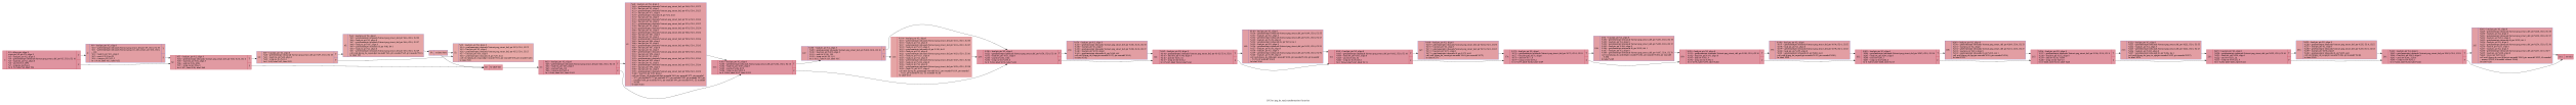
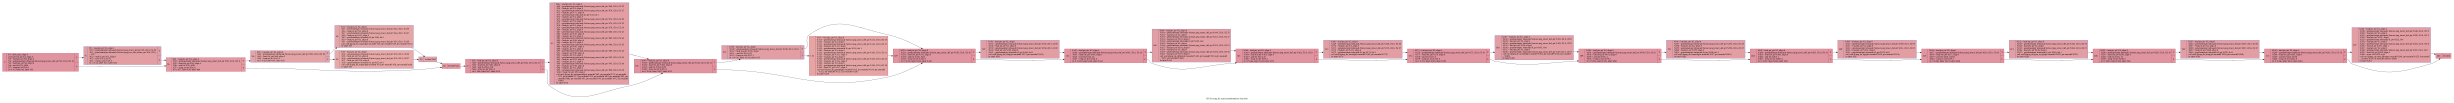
  digraph {
    fontname="PT Serif"
    label="CFG for 'png_do_read_transformations' function"
    rankdir=LR
    node [color="#b70d28ff" fillcolor="#b70d2870" fontname="PT Serif" shape=record style=filled]
    edge [fontname="PT Serif" tailport=s1]
    n1 [label="{1:\l|  %2 = alloca ptr, align 8\l  store ptr %0, ptr %2, align 8\l  %3 = load ptr, ptr %2, align 8\l  %4 = getelementptr inbounds %struct.png_struct_def, ptr %3, i32 0, i32 10\l  %5 = load i64, ptr %4, align 8\l  %6 = and i64 %5, 4096\l  %7 = icmp ne i64 %6, 0\l  br i1 %7, label %8, label %32\l|{<s0>T|<s1>F}}"]
    n2 [color="#3d50c3ff" fillcolor="#be242e70" label="{8:\l|  %9 = load ptr, ptr %2, align 8\l  %10 = getelementptr inbounds %struct.png_struct_def, ptr %9, i32 0, i32 33\l  %11 = getelementptr inbounds %struct.png_row_info_struct, ptr %10, i32 0,\l... i32 2\l  %12 = load i8, ptr %11, align 8\l  %13 = zext i8 %12 to i32\l  %14 = icmp eq i32 %13, 3\l  br i1 %14, label %15, label %32\l|{<s0>T|<s1>F}}"]
    n3 [fillcolor="#bb1b2c70" label="{32:\l|  %33 = load ptr, ptr %2, align 8\l  %34 = getelementptr inbounds %struct.png_struct_def, ptr %33, i32 0, i32 10\l  %35 = load i64, ptr %34, align 8\l  %36 = and i64 %35, 4096\l  %37 = icmp ne i64 %36, 0\l  br i1 %37, label %38, label %60\l|{<s0>T|<s1>F}}"]
    n4 [color="#3d50c3ff" fillcolor="#c32e3170" label="{38:\l|  %39 = load ptr, ptr %2, align 8\l  %40 = getelementptr inbounds %struct.png_struct_def, ptr %39, i32 0, i32 38\l  %41 = load i16, ptr %40, align 2\l  %42 = icmp ne i16 %41, 0\l  br i1 %42, label %43, label %52\l|{<s0>T|<s1>F}}"]
    n5 [fillcolor="#bb1b2c70" label="{60:\l|  br label %61\l}"]
    n6 [color="#3d50c3ff" fillcolor="#c5333470" label="{43:\l|  %44 = load ptr, ptr %2, align 8\l  %45 = getelementptr inbounds %struct.png_struct_def, ptr %44, i32 0, i32 33\l  %46 = load ptr, ptr %2, align 8\l  %47 = getelementptr inbounds %struct.png_struct_def, ptr %46, i32 0, i32 27\l  %48 = load ptr, ptr %47, align 8\l  %49 = getelementptr inbounds i8, ptr %48, i64 1\l  %50 = load ptr, ptr %2, align 8\l  %51 = getelementptr inbounds %struct.png_struct_def, ptr %50, i32 0, i32 69\l  call void @png_do_expand(ptr noundef %45, ptr noundef %49, ptr noundef %51)\l  br label %59\l}"]
    n7 [color="#3d50c3ff" fillcolor="#ca3b3770" label="{52:\l|  %53 = load ptr, ptr %2, align 8\l  %54 = getelementptr inbounds %struct.png_struct_def, ptr %53, i32 0, i32 33\l  %55 = load ptr, ptr %2, align 8\l  %56 = getelementptr inbounds %struct.png_struct_def, ptr %55, i32 0, i32 27\l  %57 = load ptr, ptr %56, align 8\l  %58 = getelementptr inbounds i8, ptr %57, i64 1\l  call void @png_do_expand(ptr noundef %54, ptr noundef %58, ptr noundef null)\l  br label %59\l}"]
    n8 [label="{61:\l|  %62 = load ptr, ptr %2, align 8\l  %63 = getelementptr inbounds %struct.png_struct_def, ptr %62, i32 0, i32 10\l  %64 = load i64, ptr %63, align 8\l  %65 = and i64 %64, 128\l  %66 = icmp ne i64 %65, 0\l  br i1 %66, label %67, label %101\l|{<s0>T|<s1>F}}"]
    n9 [color="#3d50c3ff" fillcolor="#be242e70" label="{67:\l|  %68 = load ptr, ptr %2, align 8\l  %69 = getelementptr inbounds %struct.png_struct_def, ptr %68, i32 0, i32 33\l  %70 = load ptr, ptr %2, align 8\l  %71 = getelementptr inbounds %struct.png_struct_def, ptr %70, i32 0, i32 27\l  %72 = load ptr, ptr %71, align 8\l  %73 = getelementptr inbounds i8, ptr %72, i64 1\l  %74 = load ptr, ptr %2, align 8\l  %75 = getelementptr inbounds %struct.png_struct_def, ptr %74, i32 0, i32 69\l  %76 = load ptr, ptr %2, align 8\l  %77 = getelementptr inbounds %struct.png_struct_def, ptr %76, i32 0, i32 53\l  %78 = load ptr, ptr %2, align 8\l  %79 = getelementptr inbounds %struct.png_struct_def, ptr %78, i32 0, i32 54\l  %80 = load ptr, ptr %2, align 8\l  %81 = getelementptr inbounds %struct.png_struct_def, ptr %80, i32 0, i32 61\l  %82 = load ptr, ptr %81, align 8\l  %83 = load ptr, ptr %2, align 8\l  %84 = getelementptr inbounds %struct.png_struct_def, ptr %83, i32 0, i32 62\l  %85 = load ptr, ptr %84, align 8\l  %86 = load ptr, ptr %2, align 8\l  %87 = getelementptr inbounds %struct.png_struct_def, ptr %86, i32 0, i32 63\l  %88 = load ptr, ptr %87, align 8\l  %89 = load ptr, ptr %2, align 8\l  %90 = getelementptr inbounds %struct.png_struct_def, ptr %89, i32 0, i32 64\l  %91 = load ptr, ptr %90, align 8\l  %92 = load ptr, ptr %2, align 8\l  %93 = getelementptr inbounds %struct.png_struct_def, ptr %92, i32 0, i32 65\l  %94 = load ptr, ptr %93, align 8\l  %95 = load ptr, ptr %2, align 8\l  %96 = getelementptr inbounds %struct.png_struct_def, ptr %95, i32 0, i32 66\l  %97 = load ptr, ptr %96, align 8\l  %98 = load ptr, ptr %2, align 8\l  %99 = getelementptr inbounds %struct.png_struct_def, ptr %98, i32 0, i32 58\l  %100 = load i32, ptr %99, align 8\l  call void @png_do_background(ptr noundef %69, ptr noundef %73, ptr noundef\l... %75, ptr noundef %77, ptr noundef %79, ptr noundef %82, ptr noundef %85, ptr\l... noundef %88, ptr noundef %91, ptr noundef %94, ptr noundef %97, i32 noundef\l... %100)\l  br label %101\l}"]
    n10 [label="{101:\l|  %102 = load ptr, ptr %2, align 8\l  %103 = getelementptr inbounds %struct.png_struct_def, ptr %102, i32 0, i32 10\l  %104 = load i64, ptr %103, align 8\l  %105 = and i64 %104, 8192\l  %106 = icmp ne i64 %105, 0\l  br i1 %106, label %107, label %129\l|{<s0>T|<s1>F}}"]
    n11 [color="#3d50c3ff" fillcolor="#be242e70" label="{107:\l|  %108 = load ptr, ptr %2, align 8\l  %109 = getelementptr inbounds %struct.png_struct_def, ptr %108, i32 0, i32 10\l  %110 = load i64, ptr %109, align 8\l  %111 = and i64 %110, 128\l  %112 = icmp ne i64 %111, 0\l  br i1 %112, label %129, label %113\l|{<s0>T|<s1>F}}"]
    n12 [label="{129:\l|  %130 = load ptr, ptr %2, align 8\l  %131 = getelementptr inbounds %struct.png_struct_def, ptr %130, i32 0, i32 10\l  %132 = load i64, ptr %131, align 8\l  %133 = and i64 %132, 1024\l  %134 = icmp ne i64 %133, 0\l  br i1 %134, label %135, label %142\l|{<s0>T|<s1>F}}"]
    n13 [color="#3d50c3ff" fillcolor="#c32e3170" label="{59:\l|  br label %60\l}"]
    n14 [fillcolor="#c5333470" label="{113:\l|  %114 = load ptr, ptr %2, align 8\l  %115 = getelementptr inbounds %struct.png_struct_def, ptr %114, i32 0, i32 33\l  %116 = load ptr, ptr %2, align 8\l  %117 = getelementptr inbounds %struct.png_struct_def, ptr %116, i32 0, i32 27\l  %118 = load ptr, ptr %117, align 8\l  %119 = getelementptr inbounds i8, ptr %118, i64 1\l  %120 = load ptr, ptr %2, align 8\l  %121 = getelementptr inbounds %struct.png_struct_def, ptr %120, i32 0, i32 61\l  %122 = load ptr, ptr %121, align 8\l  %123 = load ptr, ptr %2, align 8\l  %124 = getelementptr inbounds %struct.png_struct_def, ptr %123, i32 0, i32 64\l  %125 = load ptr, ptr %124, align 8\l  %126 = load ptr, ptr %2, align 8\l  %127 = getelementptr inbounds %struct.png_struct_def, ptr %126, i32 0, i32 58\l  %128 = load i32, ptr %127, align 8\l  call void @png_do_gamma(ptr noundef %115, ptr noundef %119, ptr noundef\l... %122, ptr noundef %125, i32 noundef %128)\l  br label %129\l}"]
    n15 [color="#3d50c3ff" fillcolor="#be242e70" label="{135:\l|  %136 = load ptr, ptr %2, align 8\l  %137 = getelementptr inbounds %struct.png_struct_def, ptr %136, i32 0, i32 33\l  %138 = load ptr, ptr %2, align 8\l  %139 = getelementptr inbounds %struct.png_struct_def, ptr %138, i32 0, i32 27\l  %140 = load ptr, ptr %139, align 8\l  %141 = getelementptr inbounds i8, ptr %140, i64 1\l  call void @png_do_chop(ptr noundef %137, ptr noundef %141)\l  br label %142\l}"]
    n16 [label="{142:\l|  %143 = load ptr, ptr %2, align 8\l  %144 = getelementptr inbounds %struct.png_struct_def, ptr %143, i32 0, i32 10\l  %145 = load i64, ptr %144, align 8\l  %146 = and i64 %145, 64\l  %147 = icmp ne i64 %146, 0\l  br i1 %147, label %148, label %161\l|{<s0>T|<s1>F}}"]
    n17 [color="#3d50c3ff" fillcolor="#be242e70" label="{148:\l|  %149 = load ptr, ptr %2, align 8\l  %150 = getelementptr inbounds %struct.png_struct_def, ptr %149, i32 0, i32 33\l  %151 = load ptr, ptr %2, align 8\l  %152 = getelementptr inbounds %struct.png_struct_def, ptr %151, i32 0, i32 27\l  %153 = load ptr, ptr %152, align 8\l  %154 = getelementptr inbounds i8, ptr %153, i64 1\l  %155 = load ptr, ptr %2, align 8\l  %156 = getelementptr inbounds %struct.png_struct_def, ptr %155, i32 0, i32 91\l  %157 = load ptr, ptr %156, align 8\l  %158 = load ptr, ptr %2, align 8\l  %159 = getelementptr inbounds %struct.png_struct_def, ptr %158, i32 0, i32 92\l  %160 = load ptr, ptr %159, align 8\l  call void @png_do_dither(ptr noundef %150, ptr noundef %154, ptr noundef\l... %157, ptr noundef %160)\l  br label %161\l}"]
    n18 [label="{161:\l|  %162 = load ptr, ptr %2, align 8\l  %163 = getelementptr inbounds %struct.png_struct_def, ptr %162, i32 0, i32 10\l  %164 = load i64, ptr %163, align 8\l  %165 = and i64 %164, 32\l  %166 = icmp ne i64 %165, 0\l  br i1 %166, label %167, label %174\l|{<s0>T|<s1>F}}"]
    n19 [color="#3d50c3ff" fillcolor="#be242e70" label="{167:\l|  %168 = load ptr, ptr %2, align 8\l  %169 = getelementptr inbounds %struct.png_struct_def, ptr %168, i32 0, i32 33\l  %170 = load ptr, ptr %2, align 8\l  %171 = getelementptr inbounds %struct.png_struct_def, ptr %170, i32 0, i32 27\l  %172 = load ptr, ptr %171, align 8\l  %173 = getelementptr inbounds i8, ptr %172, i64 1\l  call void @png_do_invert(ptr noundef %169, ptr noundef %173)\l  br label %174\l}"]
    n20 [label="{174:\l|  %175 = load ptr, ptr %2, align 8\l  %176 = getelementptr inbounds %struct.png_struct_def, ptr %175, i32 0, i32 10\l  %177 = load i64, ptr %176, align 8\l  %178 = and i64 %177, 8\l  %179 = icmp ne i64 %178, 0\l  br i1 %179, label %180, label %189\l|{<s0>T|<s1>F}}"]
    n21 [color="#3d50c3ff" fillcolor="#be242e70" label="{180:\l|  %181 = load ptr, ptr %2, align 8\l  %182 = getelementptr inbounds %struct.png_struct_def, ptr %181, i32 0, i32 33\l  %183 = load ptr, ptr %2, align 8\l  %184 = getelementptr inbounds %struct.png_struct_def, ptr %183, i32 0, i32 27\l  %185 = load ptr, ptr %184, align 8\l  %186 = getelementptr inbounds i8, ptr %185, i64 1\l  %187 = load ptr, ptr %2, align 8\l  %188 = getelementptr inbounds %struct.png_struct_def, ptr %187, i32 0, i32 70\l  call void @png_do_unshift(ptr noundef %182, ptr noundef %186, ptr noundef\l... %188)\l  br label %189\l}"]
    n22 [label="{189:\l|  %190 = load ptr, ptr %2, align 8\l  %191 = getelementptr inbounds %struct.png_struct_def, ptr %190, i32 0, i32 10\l  %192 = load i64, ptr %191, align 8\l  %193 = and i64 %192, 4\l  %194 = icmp ne i64 %193, 0\l  br i1 %194, label %195, label %202\l|{<s0>T|<s1>F}}"]
    n23 [color="#3d50c3ff" fillcolor="#be242e70" label="{195:\l|  %196 = load ptr, ptr %2, align 8\l  %197 = getelementptr inbounds %struct.png_struct_def, ptr %196, i32 0, i32 33\l  %198 = load ptr, ptr %2, align 8\l  %199 = getelementptr inbounds %struct.png_struct_def, ptr %198, i32 0, i32 27\l  %200 = load ptr, ptr %199, align 8\l  %201 = getelementptr inbounds i8, ptr %200, i64 1\l  call void @png_do_unpack(ptr noundef %197, ptr noundef %201)\l  br label %202\l}"]
    n24 [label="{202:\l|  %203 = load ptr, ptr %2, align 8\l  %204 = getelementptr inbounds %struct.png_struct_def, ptr %203, i32 0, i32 10\l  %205 = load i64, ptr %204, align 8\l  %206 = and i64 %205, 1\l  %207 = icmp ne i64 %206, 0\l  br i1 %207, label %208, label %215\l|{<s0>T|<s1>F}}"]
    n25 [color="#3d50c3ff" fillcolor="#be242e70" label="{208:\l|  %209 = load ptr, ptr %2, align 8\l  %210 = getelementptr inbounds %struct.png_struct_def, ptr %209, i32 0, i32 33\l  %211 = load ptr, ptr %2, align 8\l  %212 = getelementptr inbounds %struct.png_struct_def, ptr %211, i32 0, i32 27\l  %213 = load ptr, ptr %212, align 8\l  %214 = getelementptr inbounds i8, ptr %213, i64 1\l  call void @png_do_bgr(ptr noundef %210, ptr noundef %214)\l  br label %215\l}"]
    n26 [label="{215:\l|  %216 = load ptr, ptr %2, align 8\l  %217 = getelementptr inbounds %struct.png_struct_def, ptr %216, i32 0, i32 10\l  %218 = load i64, ptr %217, align 8\l  %219 = and i64 %218, 16384\l  %220 = icmp ne i64 %219, 0\l  br i1 %220, label %221, label %228\l|{<s0>T|<s1>F}}"]
    n27 [color="#3d50c3ff" fillcolor="#be242e70" label="{221:\l|  %222 = load ptr, ptr %2, align 8\l  %223 = getelementptr inbounds %struct.png_struct_def, ptr %222, i32 0, i32 33\l  %224 = load ptr, ptr %2, align 8\l  %225 = getelementptr inbounds %struct.png_struct_def, ptr %224, i32 0, i32 27\l  %226 = load ptr, ptr %225, align 8\l  %227 = getelementptr inbounds i8, ptr %226, i64 1\l  call void @png_do_gray_to_rgb(ptr noundef %223, ptr noundef %227)\l  br label %228\l}"]
    n28 [label="{228:\l|  %229 = load ptr, ptr %2, align 8\l  %230 = getelementptr inbounds %struct.png_struct_def, ptr %229, i32 0, i32 10\l  %231 = load i64, ptr %230, align 8\l  %232 = and i64 %231, 16\l  %233 = icmp ne i64 %232, 0\l  br i1 %233, label %234, label %241\l|{<s0>T|<s1>F}}"]
    n29 [color="#3d50c3ff" fillcolor="#be242e70" label="{234:\l|  %235 = load ptr, ptr %2, align 8\l  %236 = getelementptr inbounds %struct.png_struct_def, ptr %235, i32 0, i32 33\l  %237 = load ptr, ptr %2, align 8\l  %238 = getelementptr inbounds %struct.png_struct_def, ptr %237, i32 0, i32 27\l  %239 = load ptr, ptr %238, align 8\l  %240 = getelementptr inbounds i8, ptr %239, i64 1\l  call void @png_do_swap(ptr noundef %236, ptr noundef %240)\l  br label %241\l}"]
    n30 [label="{241:\l|  %242 = load ptr, ptr %2, align 8\l  %243 = getelementptr inbounds %struct.png_struct_def, ptr %242, i32 0, i32 10\l  %244 = load i64, ptr %243, align 8\l  %245 = and i64 %244, 32768\l  %246 = icmp ne i64 %245, 0\l  br i1 %246, label %247, label %261\l|{<s0>T|<s1>F}}"]
    n31 [color="#3d50c3ff" fillcolor="#be242e70" label="{247:\l|  %248 = load ptr, ptr %2, align 8\l  %249 = getelementptr inbounds %struct.png_struct_def, ptr %248, i32 0, i32 33\l  %250 = load ptr, ptr %2, align 8\l  %251 = getelementptr inbounds %struct.png_struct_def, ptr %250, i32 0, i32 27\l  %252 = load ptr, ptr %251, align 8\l  %253 = getelementptr inbounds i8, ptr %252, i64 1\l  %254 = load ptr, ptr %2, align 8\l  %255 = getelementptr inbounds %struct.png_struct_def, ptr %254, i32 0, i32 50\l  %256 = load i8, ptr %255, align 1\l  %257 = load ptr, ptr %2, align 8\l  %258 = getelementptr inbounds %struct.png_struct_def, ptr %257, i32 0, i32 9\l  %259 = load i64, ptr %258, align 8\l  %260 = trunc i64 %259 to i8\l  call void @png_do_read_filler(ptr noundef %249, ptr noundef %253, i8 noundef\l... zeroext %256, i8 noundef zeroext %260)\l  br label %261\l}"]
    n32 [label="{261:\l|  ret void\l}"]
    n1 -> n2 [tailport=s0]
    n1 -> n3
    n2 -> n3
    n3 -> n4 [tailport=s0]
    n3 -> n5
    n4 -> n6 [tailport=s0]
    n4 -> n7
    n5 -> n8 [tailport=""]
    n6 -> n13 [tailport=""]
-   n13 -> n7 [tailport=""]
+   n7 -> n13 [tailport=""]
    n8 -> n9 [tailport=s0]
    n8 -> n10
    n9 -> n10 [tailport=""]
    n10 -> n11 [tailport=s0]
    n10 -> n12
    n11 -> n12 [tailport=s0]
    n11 -> n14
    n12 -> n15 [tailport=s0]
    n12 -> n16
    n13 -> n5 [tailport=""]
    n14 -> n12 [tailport=""]
    n15 -> n16 [tailport=""]
    n16 -> n17 [tailport=s0]
    n16 -> n18
    n17 -> n18 [tailport=""]
    n18 -> n19 [tailport=s0]
    n18 -> n20
    n19 -> n20 [tailport=""]
    n20 -> n21 [tailport=s0]
    n20 -> n22
    n21 -> n22 [tailport=""]
    n22 -> n23 [tailport=s0]
    n22 -> n24
    n23 -> n24 [tailport=""]
    n24 -> n25 [tailport=s0]
    n24 -> n26
    n25 -> n26 [tailport=""]
    n26 -> n27 [tailport=s0]
    n26 -> n28
    n27 -> n28 [tailport=""]
    n28 -> n29 [tailport=s0]
    n28 -> n30
    n29 -> n30 [tailport=""]
    n30 -> n31 [tailport=s0]
    n30 -> n32
    n31 -> n32 [tailport=""]
  }
